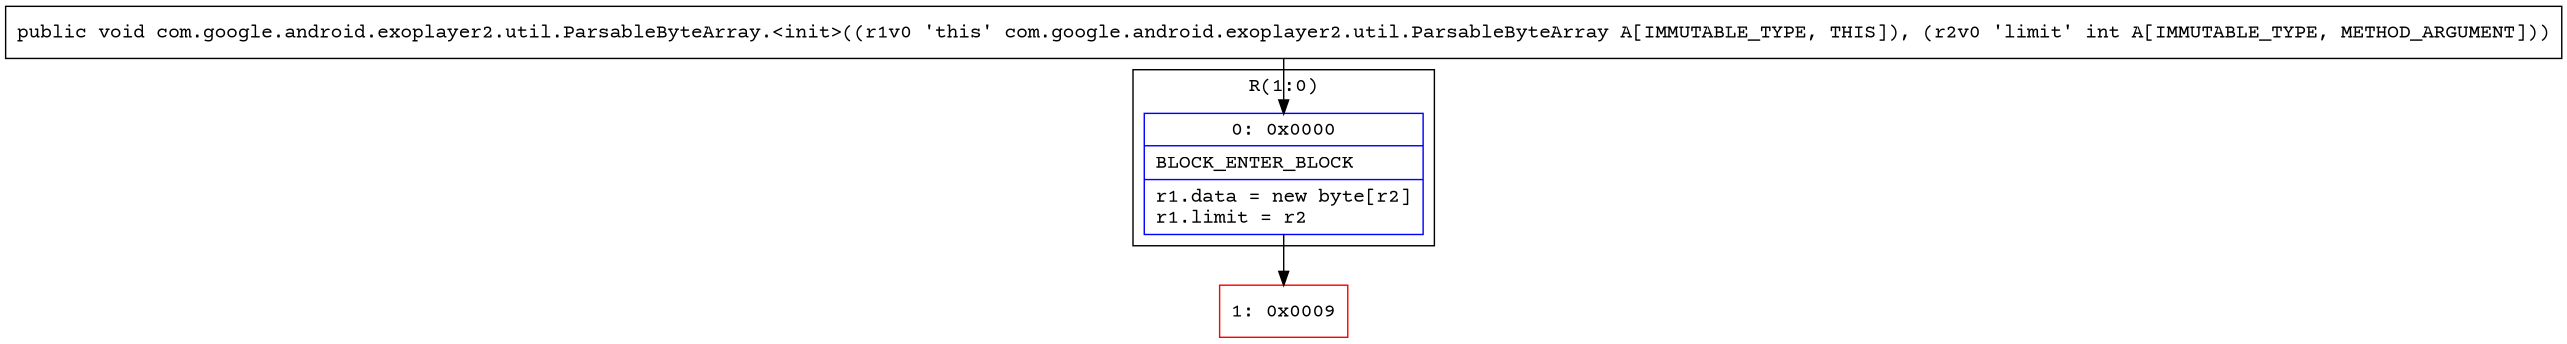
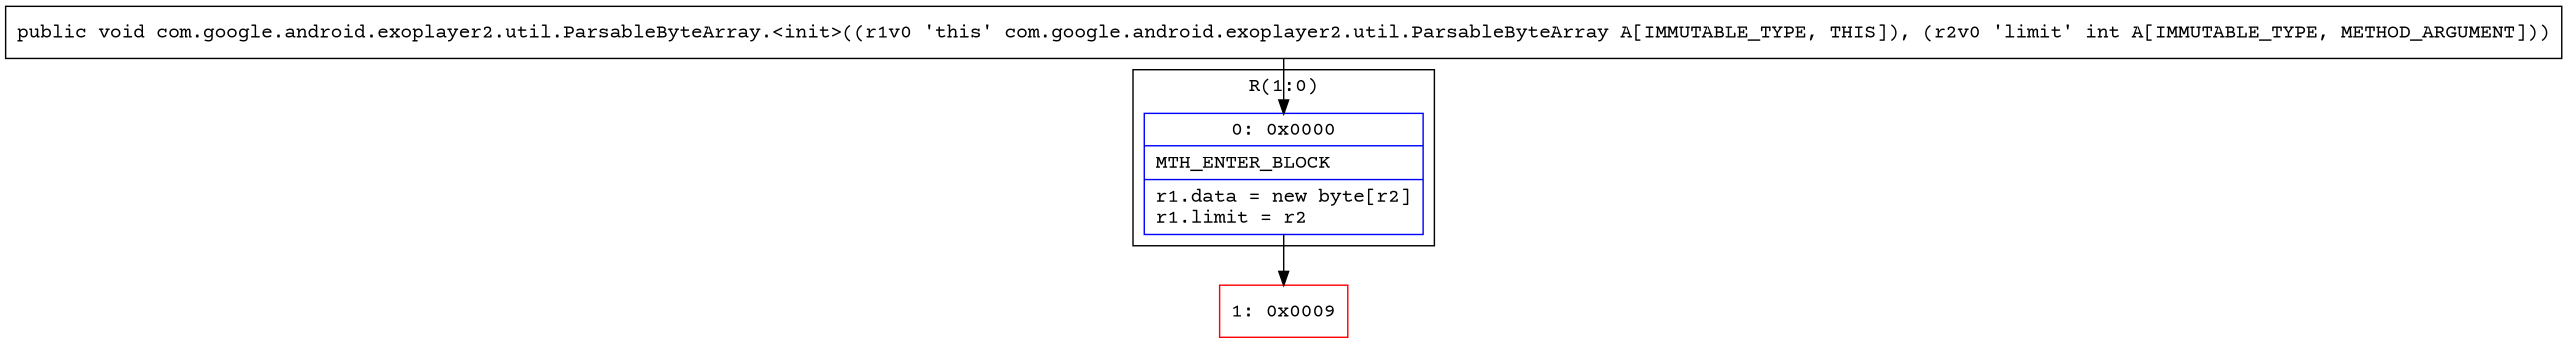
  digraph {
    fontname="Courier Prime"
    node [shape=record fontname="Courier Prime"]
    edge [fontname="Courier Prime"]
-   n1 [color=blue label="{0\:\ 0x0000|BLOCK_ENTER_BLOCK\l|r1.data = new byte[r2]\lr1.limit = r2\l}"]
+   n1 [color=blue label="{0\:\ 0x0000|MTH_ENTER_BLOCK\l|r1.data = new byte[r2]\lr1.limit = r2\l}"]
    n2 [color=red label="{1\:\ 0x0009}"]
    n3 [label="{public void com.google.android.exoplayer2.util.ParsableByteArray.\<init\>((r1v0 'this' com.google.android.exoplayer2.util.ParsableByteArray A[IMMUTABLE_TYPE, THIS]), (r2v0 'limit' int A[IMMUTABLE_TYPE, METHOD_ARGUMENT])) }"]
    subgraph cluster_1 {
      label="R(1:0)"
      n1
    }
    n1 -> n2
    n3 -> n1
  }
